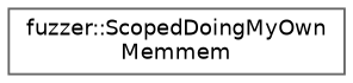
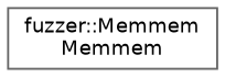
  digraph {
    rankdir=LR
-   n1 [color=grey40 fillcolor=white fontname=Helvetica fontsize=10 height=0.2 label="fuzzer::ScopedDoingMyOwn\lMemmem" shape=box style=filled width=0.4]
+   n1 [color=grey40 fillcolor=white fontname=Helvetica fontsize=10 height=0.2 label="fuzzer::Memmem\lMemmem" shape=box style=filled width=0.4]
  }
